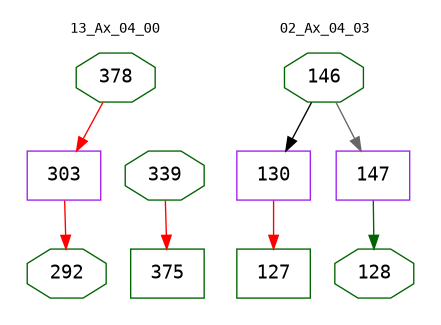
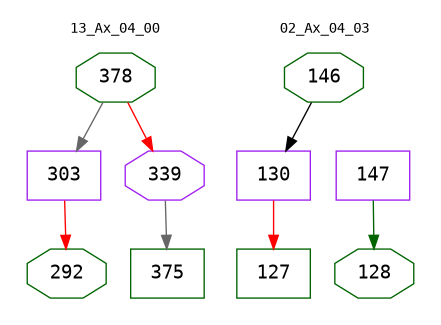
  digraph {
    fontname="DejaVu Sans Mono"
    node [color=darkgreen fontname="DejaVu Sans Mono" shape=octagon]
    edge [color=gray40 fontname="DejaVu Sans Mono"]
    n1 [label=378]
    n2 [color=purple label=303 shape=box]
-   n3 [label=339]
+   n3 [color=purple label=339]
    n4 [label=292]
    n5 [label=375 shape=box]
    n6 [label=146]
    n7 [color=purple label=130 shape=box]
    n8 [color=purple label=147 shape=box]
    n9 [label=127 shape=box]
    n10 [label=128]
    subgraph cluster_1 {
      color=white
      fontsize=10
      label="13_Ax_04_00"
      n1
      n2
      n3
      n4
      n5
    }
    subgraph cluster_2 {
      color=white
      fontsize=10
      label="02_Ax_04_03"
      n6
      n7
      n8
      n9
      n10
    }
-   n1 -> n2 [color=red]
+   n1 -> n2
+   n1 -> n3 [color=red]
    n2 -> n4 [color=red]
-   n3 -> n5 [color=red]
+   n3 -> n5
    n6 -> n7 [color=black]
-   n6 -> n8
    n7 -> n9 [color=red]
    n8 -> n10 [color=darkgreen]
  }
